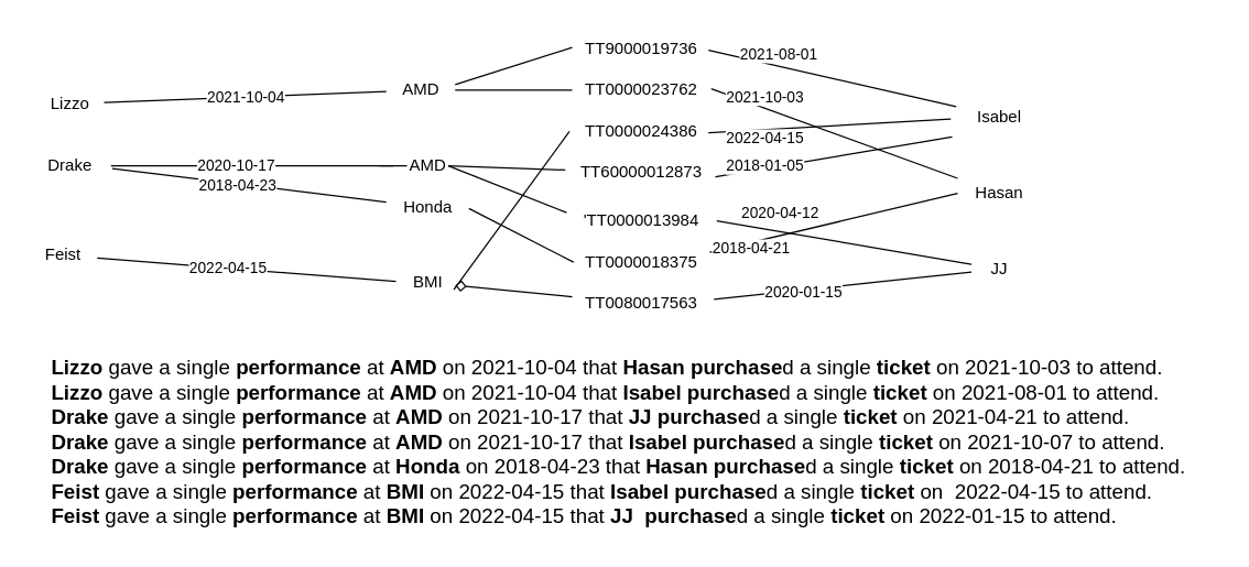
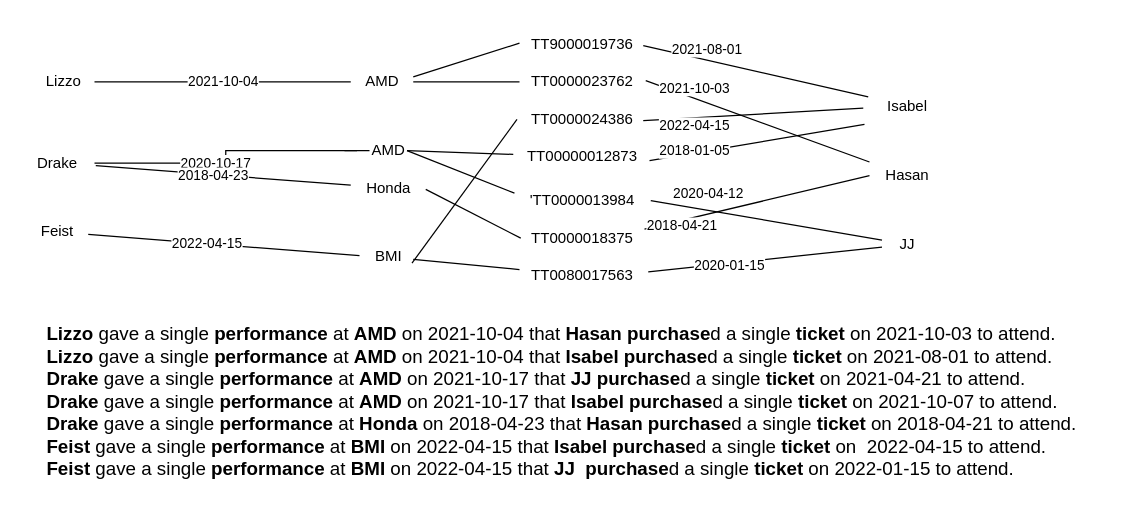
  <mxCell id="0" />
  <mxCell id="1" parent="0" />
  <mxCell id="2" style="edgeStyle=orthogonalEdgeStyle;rounded=0;orthogonalLoop=1;jettySize=auto;html=1;endArrow=none;endFill=0;" edge="1" parent="1" source="4" target="8"><mxGeometry relative="1" as="geometry" /></mxCell>
  <mxCell id="3" value="2020-10-17" style="edgeLabel;html=1;align=center;verticalAlign=middle;resizable=0;points=[];" vertex="1" connectable="0" parent="2"><mxGeometry x="-0.124" y="1" relative="1" as="geometry"><mxPoint as="offset" /></mxGeometry></mxCell>
- <mxCell id="4" value="Drake" style="text;html=1;align=center;verticalAlign=middle;resizable=0;points=[];autosize=1;strokeColor=none;fillColor=none;" vertex="1" parent="1"><mxGeometry x="20" y="105" width="60" height="30" as="geometry" /></mxCell>
+ <mxCell id="4" value="Drake" style="text;html=1;align=center;verticalAlign=middle;resizable=0;points=[];autosize=1;strokeColor=none;fillColor=none;" vertex="1" parent="1"><mxGeometry x="15" y="115" width="60" height="30" as="geometry" /></mxCell>
  <mxCell id="5" style="edgeStyle=none;rounded=0;orthogonalLoop=1;jettySize=auto;html=1;entryX=-0.075;entryY=0.467;entryDx=0;entryDy=0;entryPerimeter=0;endArrow=none;endFill=0;" edge="1" parent="1" source="7" target="9"><mxGeometry relative="1" as="geometry" /></mxCell>
  <mxCell id="6" value="2022-04-15" style="edgeLabel;html=1;align=center;verticalAlign=middle;resizable=0;points=[];" vertex="1" connectable="0" parent="5"><mxGeometry x="-0.198" y="-2" relative="1" as="geometry"><mxPoint x="8" y="-2" as="offset" /></mxGeometry></mxCell>
  <mxCell id="7" value="Feist" style="text;html=1;align=center;verticalAlign=middle;resizable=0;points=[];autosize=1;strokeColor=none;fillColor=none;" vertex="1" parent="1"><mxGeometry x="20" y="170" width="50" height="30" as="geometry" /></mxCell>
  <mxCell id="8" value="AMD" style="text;html=1;align=center;verticalAlign=middle;resizable=0;points=[];autosize=1;strokeColor=none;fillColor=none;" vertex="1" parent="1"><mxGeometry x="285" y="105" width="50" height="30" as="geometry" /></mxCell>
  <mxCell id="9" value="BMI" style="text;html=1;align=center;verticalAlign=middle;resizable=0;points=[];autosize=1;strokeColor=none;fillColor=none;" vertex="1" parent="1"><mxGeometry x="290" y="190" width="40" height="30" as="geometry" /></mxCell>
  <mxCell id="10" style="rounded=0;orthogonalLoop=1;jettySize=auto;html=1;entryX=1.017;entryY=0.567;entryDx=0;entryDy=0;entryPerimeter=0;endArrow=none;endFill=0;" edge="1" parent="1" source="12" target="4"><mxGeometry relative="1" as="geometry" /></mxCell>
  <mxCell id="11" value="2018-04-23" style="edgeLabel;html=1;align=center;verticalAlign=middle;resizable=0;points=[];" vertex="1" connectable="0" parent="10"><mxGeometry x="0.088" relative="1" as="geometry"><mxPoint as="offset" /></mxGeometry></mxCell>
  <mxCell id="12" value="Honda" style="text;html=1;align=center;verticalAlign=middle;resizable=0;points=[];autosize=1;strokeColor=none;fillColor=none;" vertex="1" parent="1"><mxGeometry x="280" y="135" width="60" height="30" as="geometry" /></mxCell>
  <mxCell id="13" style="edgeStyle=none;rounded=0;orthogonalLoop=1;jettySize=auto;html=1;endArrow=none;endFill=0;" edge="1" parent="1" target="8"><mxGeometry relative="1" as="geometry"><mxPoint x="295" y="120" as="sourcePoint" /><Array as="points"><mxPoint x="275" y="120" /></Array></mxGeometry></mxCell>
  <mxCell id="14" value="&lt;font style=&quot;font-size: 15px;&quot;&gt;&lt;b style=&quot;&quot;&gt;Lizzo&lt;/b&gt; gave a single &lt;b style=&quot;&quot;&gt;performance&lt;/b&gt; at &lt;b style=&quot;&quot;&gt;AMD&lt;/b&gt; on 2021-10-04 that &lt;b style=&quot;&quot;&gt;Hasan&lt;/b&gt; &lt;b style=&quot;&quot;&gt;purchase&lt;/b&gt;d a single &lt;b style=&quot;&quot;&gt;ticket&lt;/b&gt; on 2021-10-03 to attend.&lt;br&gt;&lt;b&gt;Lizzo&lt;/b&gt; gave a single &lt;b&gt;performance&lt;/b&gt; at &lt;b&gt;AMD&lt;/b&gt; on 2021-10-04 that &lt;b&gt;Isabel purchase&lt;/b&gt;d a single &lt;b&gt;ticket&lt;/b&gt; on 2021-08-01 to attend.&lt;br&gt;&lt;b&gt;Drake&lt;/b&gt; gave a single &lt;b&gt;performance&lt;/b&gt; at &lt;b&gt;AMD&lt;/b&gt; on 2021-10-17 that &lt;b&gt;JJ&lt;/b&gt; &lt;b&gt;purchase&lt;/b&gt;d a single &lt;b&gt;ticket&lt;/b&gt; on 2021-04-21 to attend.&lt;br&gt;&lt;b&gt;Drake&lt;/b&gt; gave a single &lt;b&gt;performance&lt;/b&gt; at &lt;b&gt;AMD&lt;/b&gt; on 2021-10-17 that &lt;b&gt;Isabel&lt;/b&gt; &lt;b&gt;purchase&lt;/b&gt;d a single &lt;b&gt;ticket&lt;/b&gt; on 2021-10-07 to attend.&lt;br&gt;&lt;b&gt;Drake&lt;/b&gt; gave a single &lt;b&gt;performance&lt;/b&gt; at &lt;b&gt;Honda&lt;/b&gt; on 2018-04-23 that &lt;b&gt;Hasan&lt;/b&gt; &lt;b&gt;purchase&lt;/b&gt;d a single &lt;b&gt;ticket&lt;/b&gt; on 2018-04-21 to attend.&lt;br&gt;&lt;b&gt;Feist&lt;/b&gt; gave a single &lt;b&gt;performance&lt;/b&gt; at &lt;b&gt;BMI&lt;/b&gt; on 2022-04-15 that &lt;b&gt;Isabel&lt;/b&gt; &lt;b&gt;purchase&lt;/b&gt;d a single &lt;b&gt;ticket&lt;/b&gt; on&amp;nbsp; 2022-04-15 to attend.&lt;br&gt;&lt;b&gt;Feist&lt;/b&gt; gave a single &lt;b&gt;performance&lt;/b&gt; at &lt;b&gt;BMI&lt;/b&gt; on 2022-04-15 that &lt;b&gt;JJ&lt;/b&gt;&amp;nbsp; &lt;b&gt;purchase&lt;/b&gt;d a single &lt;b&gt;ticket&lt;/b&gt; on 2022-01-15 to attend.&lt;/font&gt;" style="text;html=1;align=left;verticalAlign=middle;resizable=0;points=[];autosize=1;strokeColor=none;fillColor=none;" vertex="1" parent="1"><mxGeometry x="35" y="250" width="850" height="140" as="geometry" /></mxCell>
  <mxCell id="15" value="2021-10-04" style="edgeStyle=none;rounded=0;orthogonalLoop=1;jettySize=auto;html=1;endArrow=none;endFill=0;" edge="1" parent="1" source="16" target="17"><mxGeometry relative="1" as="geometry" /></mxCell>
- <mxCell id="16" value="Lizzo" style="text;html=1;align=center;verticalAlign=middle;resizable=0;points=[];autosize=1;strokeColor=none;fillColor=none;" vertex="1" parent="1"><mxGeometry x="25" y="60" width="50" height="30" as="geometry" /></mxCell>
+ <mxCell id="16" value="Lizzo" style="text;html=1;align=center;verticalAlign=middle;resizable=0;points=[];autosize=1;strokeColor=none;fillColor=none;" vertex="1" parent="1"><mxGeometry x="25" y="50" width="50" height="30" as="geometry" /></mxCell>
  <mxCell id="17" value="AMD" style="text;html=1;align=center;verticalAlign=middle;resizable=0;points=[];autosize=1;strokeColor=none;fillColor=none;" vertex="1" parent="1"><mxGeometry x="280" y="50" width="50" height="30" as="geometry" /></mxCell>
  <mxCell id="18" style="edgeStyle=none;rounded=0;orthogonalLoop=1;jettySize=auto;html=1;endArrow=none;endFill=0;exitX=0;exitY=0.467;exitDx=0;exitDy=0;exitPerimeter=0;entryX=1;entryY=0.367;entryDx=0;entryDy=0;entryPerimeter=0;" edge="1" parent="1" source="19" target="17"><mxGeometry relative="1" as="geometry"><mxPoint x="335" y="40" as="targetPoint" /></mxGeometry></mxCell>
  <mxCell id="19" value="TT9000019736" style="text;html=1;align=center;verticalAlign=middle;resizable=0;points=[];autosize=1;strokeColor=none;fillColor=none;" vertex="1" parent="1"><mxGeometry x="415" y="20" width="100" height="30" as="geometry" /></mxCell>
  <mxCell id="20" style="edgeStyle=none;rounded=0;orthogonalLoop=1;jettySize=auto;html=1;endArrow=none;endFill=0;" edge="1" parent="1" source="21" target="17"><mxGeometry relative="1" as="geometry" /></mxCell>
  <mxCell id="21" value="TT0000023762" style="text;html=1;align=center;verticalAlign=middle;resizable=0;points=[];autosize=1;strokeColor=none;fillColor=none;" vertex="1" parent="1"><mxGeometry x="415" y="50" width="100" height="30" as="geometry" /></mxCell>
  <mxCell id="22" style="edgeStyle=none;rounded=0;orthogonalLoop=1;jettySize=auto;html=1;entryX=0.975;entryY=0.667;entryDx=0;entryDy=0;entryPerimeter=0;endArrow=none;endFill=0;exitX=-0.02;exitY=0.5;exitDx=0;exitDy=0;exitPerimeter=0;" edge="1" parent="1" source="23" target="9"><mxGeometry relative="1" as="geometry" /></mxCell>
  <mxCell id="23" value="TT0000024386" style="text;html=1;align=center;verticalAlign=middle;resizable=0;points=[];autosize=1;strokeColor=none;fillColor=none;" vertex="1" parent="1"><mxGeometry x="415" y="80" width="100" height="30" as="geometry" /></mxCell>
  <mxCell id="24" style="edgeStyle=none;rounded=0;orthogonalLoop=1;jettySize=auto;html=1;endArrow=none;endFill=0;" edge="1" parent="1" source="25"><mxGeometry relative="1" as="geometry"><mxPoint x="325" y="120" as="targetPoint" /></mxGeometry></mxCell>
- <mxCell id="25" value="TT60000012873" style="text;html=1;align=center;verticalAlign=middle;resizable=0;points=[];autosize=1;strokeColor=none;fillColor=none;" vertex="1" parent="1"><mxGeometry x="410" y="110" width="110" height="30" as="geometry" /></mxCell>
+ <mxCell id="25" value="TT00000012873" style="text;html=1;align=center;verticalAlign=middle;resizable=0;points=[];autosize=1;strokeColor=none;fillColor=none;" vertex="1" parent="1"><mxGeometry x="410" y="110" width="110" height="30" as="geometry" /></mxCell>
  <mxCell id="26" style="edgeStyle=none;rounded=0;orthogonalLoop=1;jettySize=auto;html=1;endArrow=none;endFill=0;exitX=0.009;exitY=0.3;exitDx=0;exitDy=0;exitPerimeter=0;" edge="1" parent="1" source="27"><mxGeometry relative="1" as="geometry"><mxPoint x="325" y="120" as="targetPoint" /></mxGeometry></mxCell>
  <mxCell id="27" value="'TT0000013984" style="text;html=1;align=center;verticalAlign=middle;resizable=0;points=[];autosize=1;strokeColor=none;fillColor=none;" vertex="1" parent="1"><mxGeometry x="410" y="145" width="110" height="30" as="geometry" /></mxCell>
  <mxCell id="28" style="edgeStyle=none;rounded=0;orthogonalLoop=1;jettySize=auto;html=1;entryX=1;entryY=0.533;entryDx=0;entryDy=0;entryPerimeter=0;endArrow=none;endFill=0;exitX=0.01;exitY=0.5;exitDx=0;exitDy=0;exitPerimeter=0;" edge="1" parent="1" source="29" target="12"><mxGeometry relative="1" as="geometry" /></mxCell>
  <mxCell id="29" value="TT0000018375" style="text;html=1;align=center;verticalAlign=middle;resizable=0;points=[];autosize=1;strokeColor=none;fillColor=none;" vertex="1" parent="1"><mxGeometry x="415" y="175" width="100" height="30" as="geometry" /></mxCell>
- <mxCell id="30" style="edgeStyle=none;rounded=0;orthogonalLoop=1;jettySize=auto;html=1;endArrow=diamond;endFill=0;" edge="1" parent="1" source="31" target="9"><mxGeometry relative="1" as="geometry" /></mxCell>
+ <mxCell id="30" style="edgeStyle=none;rounded=0;orthogonalLoop=1;jettySize=auto;html=1;endArrow=none;endFill=0;" edge="1" parent="1" source="31" target="9"><mxGeometry relative="1" as="geometry" /></mxCell>
  <mxCell id="31" value="TT0080017563" style="text;html=1;align=center;verticalAlign=middle;resizable=0;points=[];autosize=1;strokeColor=none;fillColor=none;" vertex="1" parent="1"><mxGeometry x="415" y="205" width="100" height="30" as="geometry" /></mxCell>
  <mxCell id="32" style="edgeStyle=none;rounded=0;orthogonalLoop=1;jettySize=auto;html=1;endArrow=none;endFill=0;entryX=1;entryY=0.5;entryDx=0;entryDy=0;entryPerimeter=0;" edge="1" parent="1"><mxGeometry relative="1" as="geometry"><mxPoint x="695" y="140.003" as="sourcePoint" /><mxPoint x="515" y="182.86" as="targetPoint" /></mxGeometry></mxCell>
  <mxCell id="33" value="2020-04-12" style="edgeLabel;html=1;align=center;verticalAlign=middle;resizable=0;points=[];" vertex="1" connectable="0" parent="32"><mxGeometry x="0.549" y="1" relative="1" as="geometry"><mxPoint x="9" y="-21" as="offset" /></mxGeometry></mxCell>
  <mxCell id="34" value="2021-10-03" style="edgeStyle=none;rounded=0;orthogonalLoop=1;jettySize=auto;html=1;endArrow=none;endFill=0;entryX=1.01;entryY=0.467;entryDx=0;entryDy=0;entryPerimeter=0;" edge="1" parent="1" source="35" target="21"><mxGeometry x="0.594" y="-8" relative="1" as="geometry"><mxPoint x="535" y="70" as="targetPoint" /><mxPoint as="offset" /></mxGeometry></mxCell>
  <mxCell id="35" value="Hasan" style="text;html=1;align=center;verticalAlign=middle;resizable=0;points=[];autosize=1;strokeColor=none;fillColor=none;" vertex="1" parent="1"><mxGeometry x="695" y="125" width="60" height="30" as="geometry" /></mxCell>
  <mxCell id="36" style="edgeStyle=none;rounded=0;orthogonalLoop=1;jettySize=auto;html=1;endArrow=none;endFill=0;entryX=1.03;entryY=0.4;entryDx=0;entryDy=0;entryPerimeter=0;" edge="1" parent="1" source="39" target="31"><mxGeometry relative="1" as="geometry"><mxPoint x="535" y="210" as="targetPoint" /></mxGeometry></mxCell>
  <mxCell id="37" value="2020-01-15" style="edgeLabel;html=1;align=center;verticalAlign=middle;resizable=0;points=[];" vertex="1" connectable="0" parent="36"><mxGeometry x="0.306" y="1" relative="1" as="geometry"><mxPoint as="offset" /></mxGeometry></mxCell>
  <mxCell id="38" value="2018-04-21" style="edgeStyle=none;rounded=0;orthogonalLoop=1;jettySize=auto;html=1;endArrow=none;endFill=0;entryX=1;entryY=0.5;entryDx=0;entryDy=0;entryPerimeter=0;" edge="1" parent="1" source="39" target="27"><mxGeometry x="0.702" y="16" relative="1" as="geometry"><mxPoint x="535" y="160" as="targetPoint" /><mxPoint as="offset" /></mxGeometry></mxCell>
  <mxCell id="39" value="JJ" style="text;html=1;align=center;verticalAlign=middle;resizable=0;points=[];autosize=1;strokeColor=none;fillColor=none;" vertex="1" parent="1"><mxGeometry x="705" y="180" width="40" height="30" as="geometry" /></mxCell>
  <mxCell id="40" value="2022-04-15" style="edgeStyle=none;rounded=0;orthogonalLoop=1;jettySize=auto;html=1;endArrow=none;endFill=0;entryX=0.99;entryY=0.533;entryDx=0;entryDy=0;entryPerimeter=0;exitX=-0.083;exitY=0.533;exitDx=0;exitDy=0;exitPerimeter=0;" edge="1" parent="1" source="43" target="23"><mxGeometry x="0.538" y="6" relative="1" as="geometry"><mxPoint x="545" y="100" as="targetPoint" /><Array as="points" /><mxPoint as="offset" /></mxGeometry></mxCell>
  <mxCell id="41" value="2018-01-05" style="edgeStyle=none;rounded=0;orthogonalLoop=1;jettySize=auto;html=1;endArrow=none;endFill=0;entryX=0.991;entryY=0.6;entryDx=0;entryDy=0;entryPerimeter=0;exitX=-0.067;exitY=0.967;exitDx=0;exitDy=0;exitPerimeter=0;" edge="1" parent="1" source="43" target="25"><mxGeometry x="0.578" y="-2" relative="1" as="geometry"><mxPoint x="685" y="90" as="sourcePoint" /><mxPoint x="545" y="130" as="targetPoint" /><mxPoint as="offset" /></mxGeometry></mxCell>
  <mxCell id="42" value="2021-08-01" style="edgeStyle=none;rounded=0;orthogonalLoop=1;jettySize=auto;html=1;endArrow=none;endFill=0;entryX=0.99;entryY=0.533;entryDx=0;entryDy=0;entryPerimeter=0;exitX=-0.017;exitY=0.233;exitDx=0;exitDy=0;exitPerimeter=0;" edge="1" parent="1" source="43" target="19"><mxGeometry x="0.456" y="-8" relative="1" as="geometry"><mxPoint x="535" y="40" as="targetPoint" /><mxPoint as="offset" /></mxGeometry></mxCell>
  <mxCell id="43" value="Isabel" style="text;html=1;align=center;verticalAlign=middle;resizable=0;points=[];autosize=1;strokeColor=none;fillColor=none;" vertex="1" parent="1"><mxGeometry x="695" y="70" width="60" height="30" as="geometry" /></mxCell>
